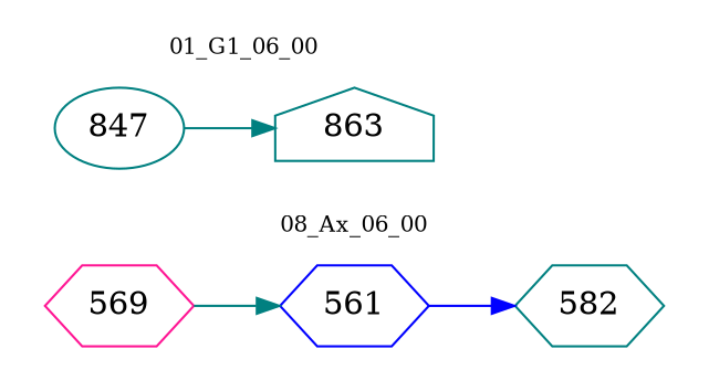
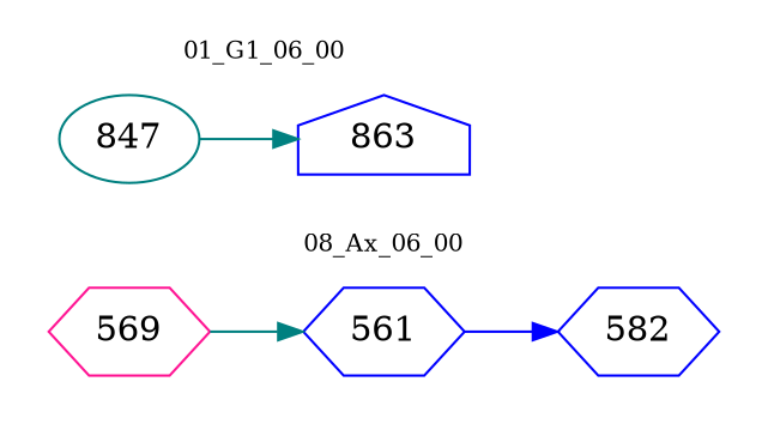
  digraph {
    rankdir=LR
    node [color=blue shape=hexagon]
    edge [color=teal]
    n1 [color=deeppink label=569]
    n2 [label=561]
-   n3 [color=teal label=582]
+   n3 [label=582]
    n4 [color=teal label=847 shape=ellipse]
-   n5 [color=teal label=863 shape=house]
+   n5 [label=863 shape=house]
    subgraph cluster_1 {
      color=white
      fontsize=10
      label="08_Ax_06_00"
      n1
      n2
      n3
    }
    subgraph cluster_2 {
      color=white
      fontsize=10
      label="01_G1_06_00"
      n4
      n5
    }
    n1 -> n2
    n2 -> n3 [color=blue]
    n4 -> n5
  }
